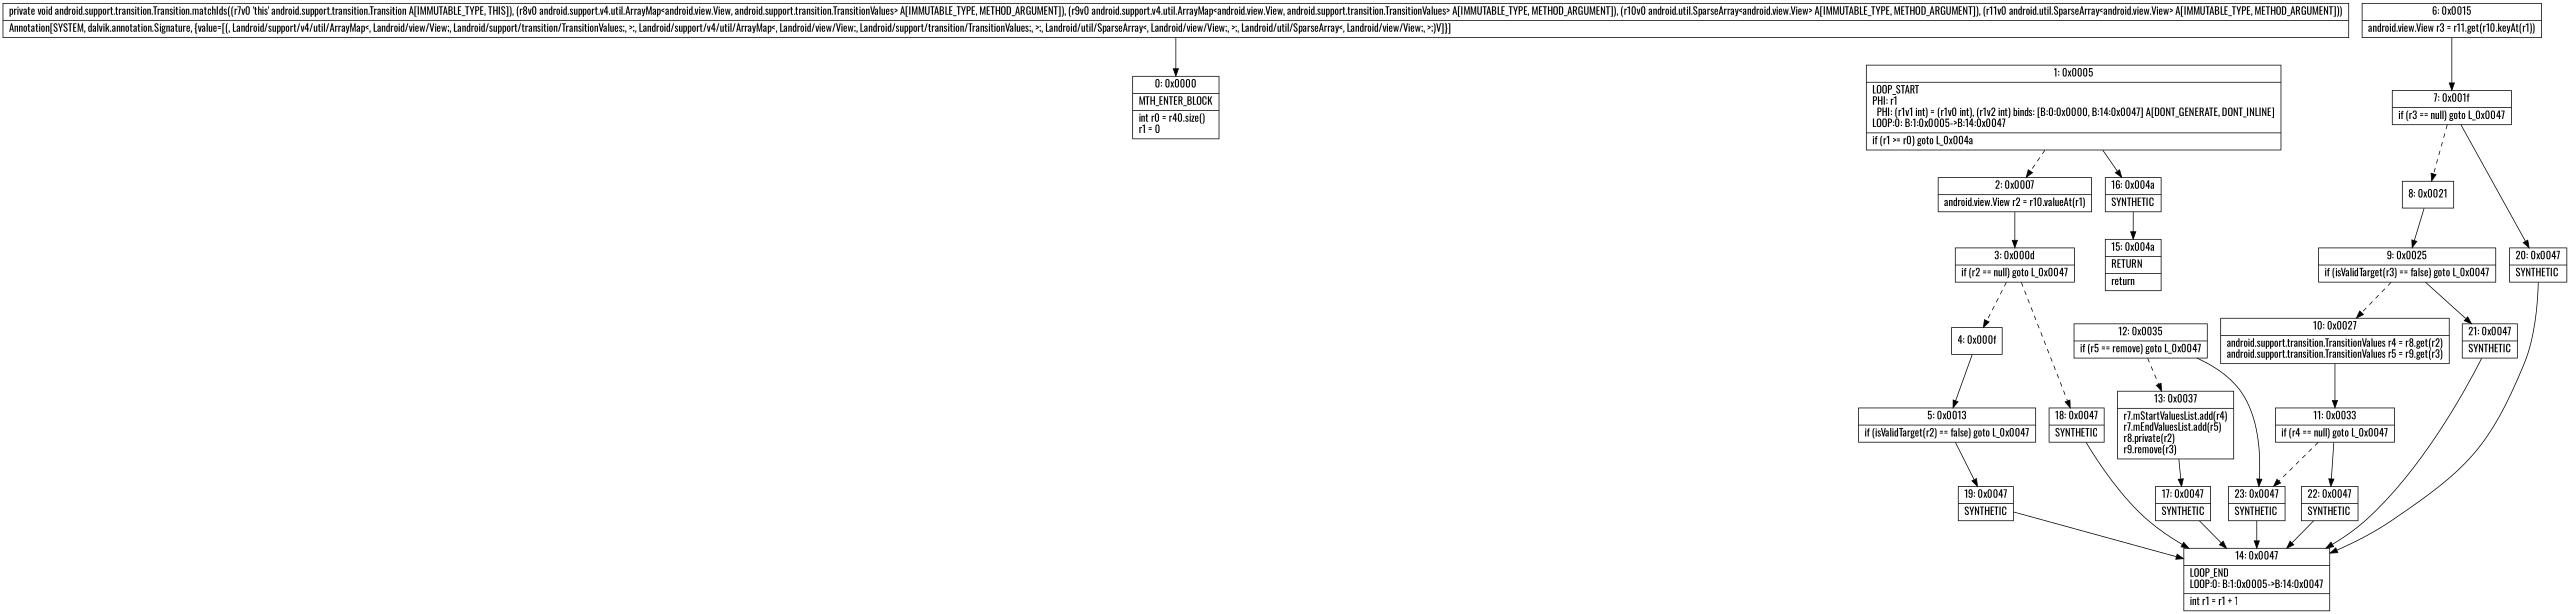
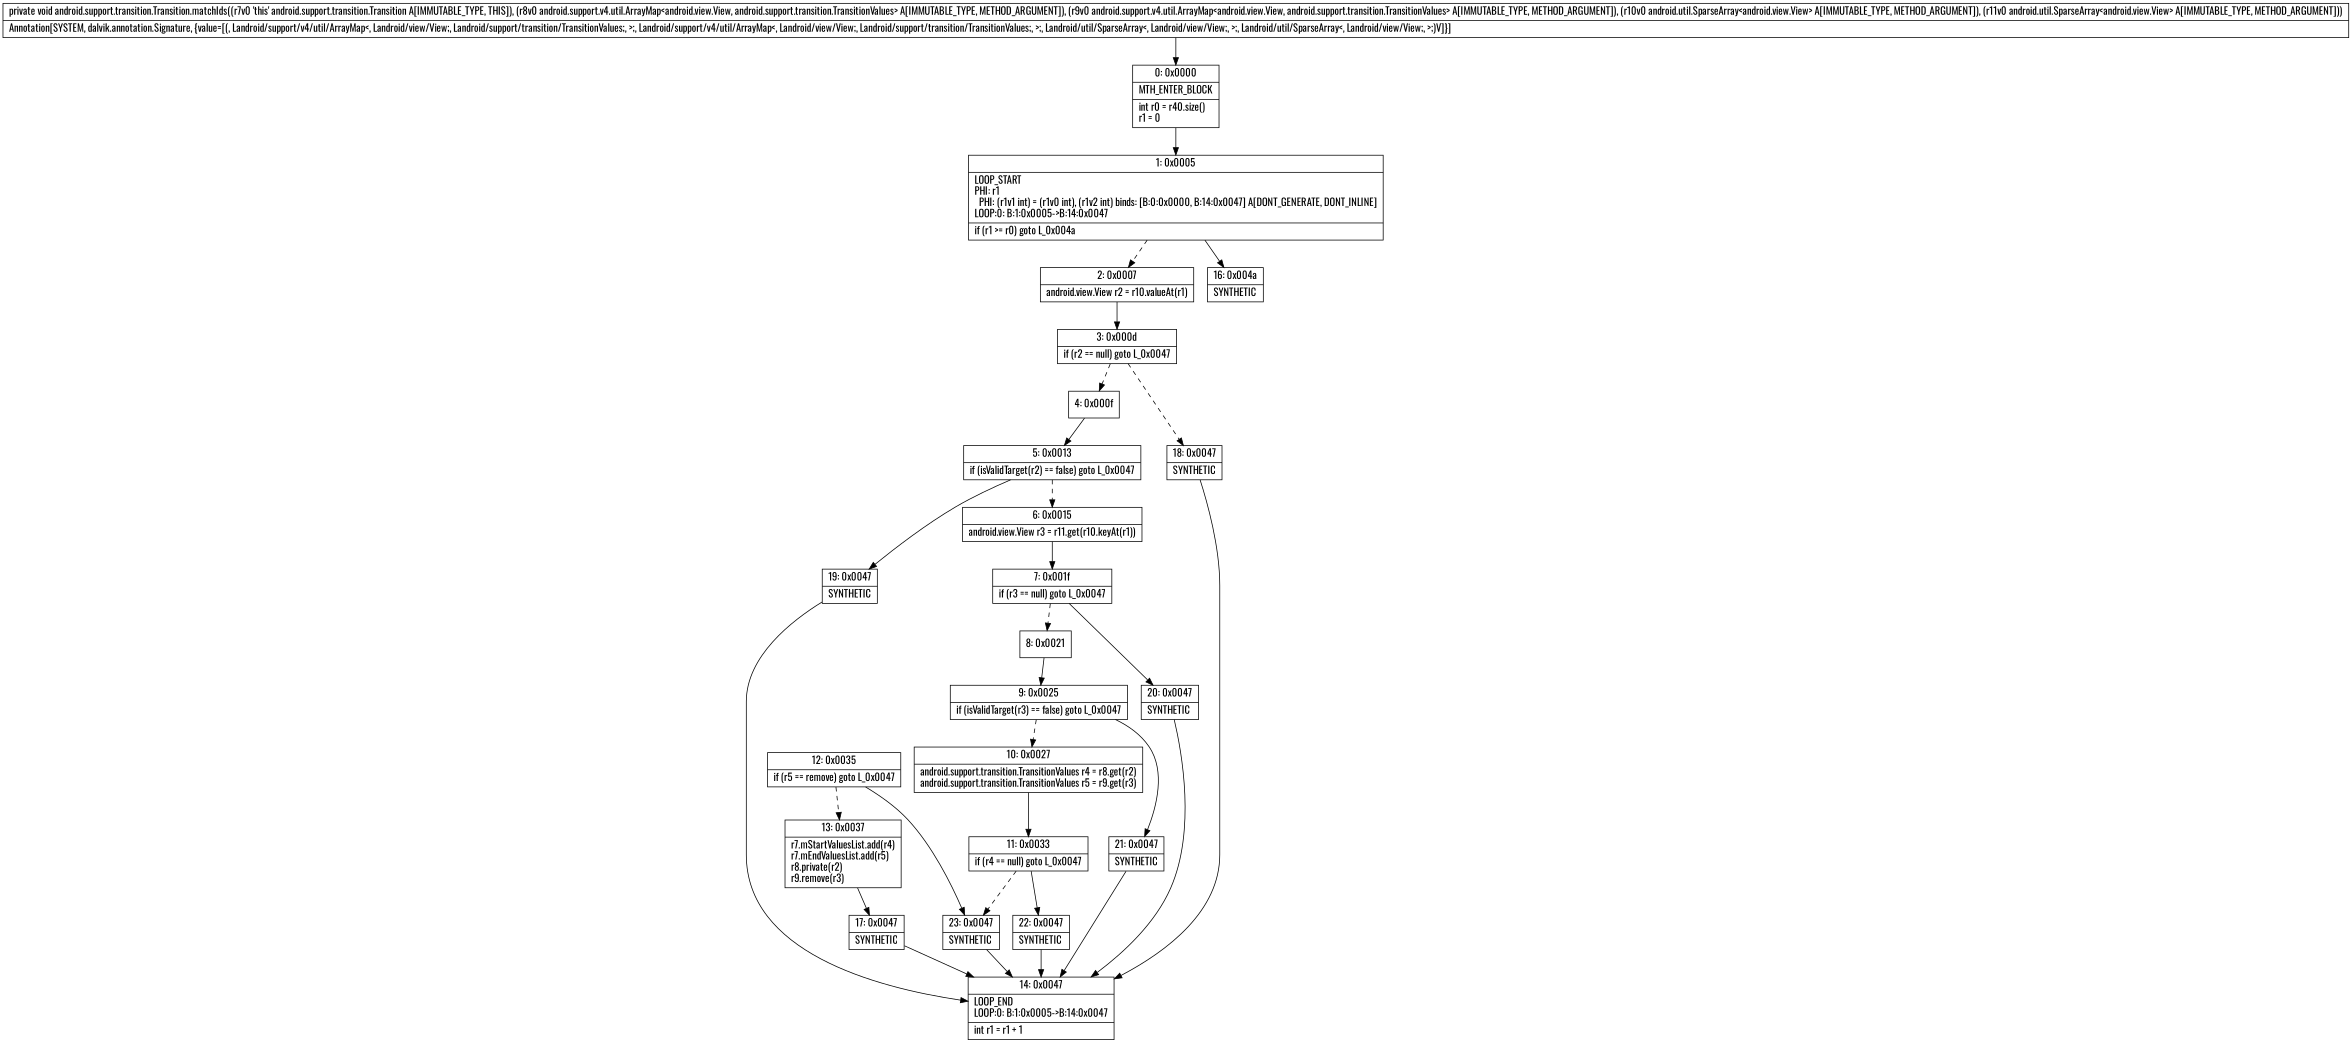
  digraph {
    fontname=Oswald
    node [fontname=Oswald shape=record]
    edge [fontname=Oswald]
    n1 [label="{0\:\ 0x0000|MTH_ENTER_BLOCK\l|int r0 = r40.size()\lr1 = 0\l}"]
    n2 [label="{1\:\ 0x0005|LOOP_START\lPHI: r1 \l  PHI: (r1v1 int) = (r1v0 int), (r1v2 int) binds: [B:0:0x0000, B:14:0x0047] A[DONT_GENERATE, DONT_INLINE]\lLOOP:0: B:1:0x0005\-\>B:14:0x0047\l|if (r1 \>= r0) goto L_0x004a\l}"]
    n3 [label="{2\:\ 0x0007|android.view.View r2 = r10.valueAt(r1)\l}"]
    n4 [label="{16\:\ 0x004a|SYNTHETIC\l}"]
    n5 [label="{3\:\ 0x000d|if (r2 == null) goto L_0x0047\l}"]
-   n6 [label="{15\:\ 0x004a|RETURN\l|return\l}"]
    n7 [label="{4\:\ 0x000f}"]
    n8 [label="{18\:\ 0x0047|SYNTHETIC\l}"]
    n9 [label="{5\:\ 0x0013|if (isValidTarget(r2) == false) goto L_0x0047\l}"]
    n10 [label="{14\:\ 0x0047|LOOP_END\lLOOP:0: B:1:0x0005\-\>B:14:0x0047\l|int r1 = r1 + 1\l}"]
    n11 [label="{6\:\ 0x0015|android.view.View r3 = r11.get(r10.keyAt(r1))\l}"]
    n12 [label="{19\:\ 0x0047|SYNTHETIC\l}"]
    n13 [label="{7\:\ 0x001f|if (r3 == null) goto L_0x0047\l}"]
    n14 [label="{8\:\ 0x0021}"]
    n15 [label="{20\:\ 0x0047|SYNTHETIC\l}"]
    n16 [label="{9\:\ 0x0025|if (isValidTarget(r3) == false) goto L_0x0047\l}"]
    n17 [label="{10\:\ 0x0027|android.support.transition.TransitionValues r4 = r8.get(r2)\landroid.support.transition.TransitionValues r5 = r9.get(r3)\l}"]
    n18 [label="{21\:\ 0x0047|SYNTHETIC\l}"]
    n19 [label="{11\:\ 0x0033|if (r4 == null) goto L_0x0047\l}"]
    n20 [label="{22\:\ 0x0047|SYNTHETIC\l}"]
    n21 [label="{23\:\ 0x0047|SYNTHETIC\l}"]
    n22 [label="{12\:\ 0x0035|if (r5 == remove) goto L_0x0047\l}"]
    n23 [label="{13\:\ 0x0037|r7.mStartValuesList.add(r4)\lr7.mEndValuesList.add(r5)\lr8.private(r2)\lr9.remove(r3)\l}"]
    n24 [label="{17\:\ 0x0047|SYNTHETIC\l}"]
    n25 [label="{private void android.support.transition.Transition.matchIds((r7v0 'this' android.support.transition.Transition A[IMMUTABLE_TYPE, THIS]), (r8v0 android.support.v4.util.ArrayMap\<android.view.View, android.support.transition.TransitionValues\> A[IMMUTABLE_TYPE, METHOD_ARGUMENT]), (r9v0 android.support.v4.util.ArrayMap\<android.view.View, android.support.transition.TransitionValues\> A[IMMUTABLE_TYPE, METHOD_ARGUMENT]), (r10v0 android.util.SparseArray\<android.view.View\> A[IMMUTABLE_TYPE, METHOD_ARGUMENT]), (r11v0 android.util.SparseArray\<android.view.View\> A[IMMUTABLE_TYPE, METHOD_ARGUMENT]))  | Annotation[SYSTEM, dalvik.annotation.Signature, \{value=[(, Landroid\/support\/v4\/util\/ArrayMap\<, Landroid\/view\/View;, Landroid\/support\/transition\/TransitionValues;, \>;, Landroid\/support\/v4\/util\/ArrayMap\<, Landroid\/view\/View;, Landroid\/support\/transition\/TransitionValues;, \>;, Landroid\/util\/SparseArray\<, Landroid\/view\/View;, \>;, Landroid\/util\/SparseArray\<, Landroid\/view\/View;, \>;)V]\}]\l}"]
+   n1 -> n2
    n2 -> n3 [style=dashed]
    n2 -> n4
    n3 -> n5
-   n4 -> n6
    n5 -> n7 [style=dashed]
    n5 -> n8 [style=dashed]
    n7 -> n9
    n8 -> n10
+   n9 -> n11 [style=dashed]
    n9 -> n12
    n11 -> n13
    n12 -> n10
    n13 -> n14 [style=dashed]
    n13 -> n15
    n14 -> n16
    n15 -> n10
    n16 -> n17 [style=dashed]
    n16 -> n18
    n17 -> n19
    n18 -> n10
    n19 -> n20
    n19 -> n21 [style=dashed]
    n20 -> n10
    n21 -> n10
    n22 -> n21
    n22 -> n23 [style=dashed]
    n23 -> n24
    n24 -> n10
    n25 -> n1
  }
